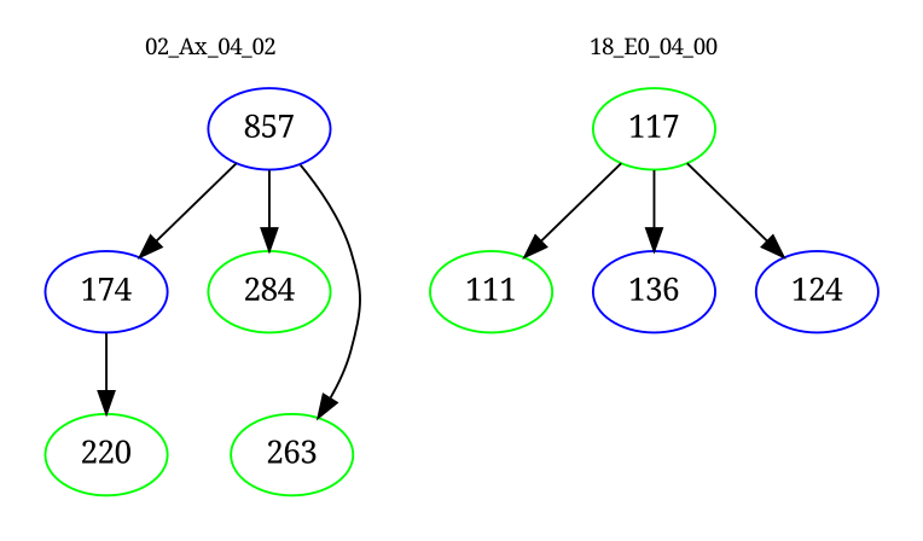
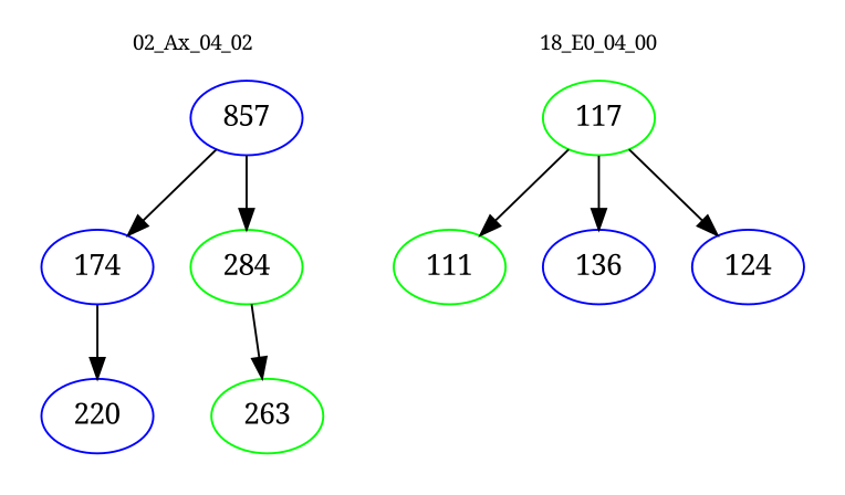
  digraph {
    fontname="Noto Serif"
    node [color=green fontname="Noto Serif"]
    edge [color=black fontname="Noto Serif"]
    n1 [color=blue label=857]
    n2 [color=blue label=174]
    n3 [label=284]
    n4 [label=263]
-   n5 [label=220]
+   n5 [color=blue label=220]
    n6 [label=117]
    n7 [label=111]
    n8 [color=blue label=136]
    n9 [color=blue label=124]
    subgraph cluster_1 {
      color=white
      fontsize=10
      label="02_Ax_04_02"
      n1
      n2
      n3
      n4
      n5
    }
    subgraph cluster_2 {
      color=white
      fontsize=10
      label="18_E0_04_00"
      n6
      n7
      n8
      n9
    }
    n1 -> n2
    n1 -> n3
-   n1 -> n4
+   n3 -> n4
    n2 -> n5
    n6 -> n7
    n6 -> n8
    n6 -> n9
  }
